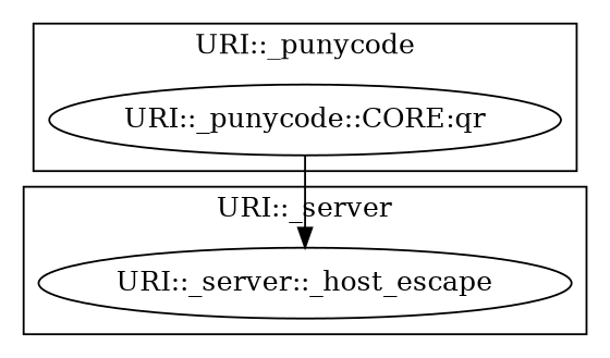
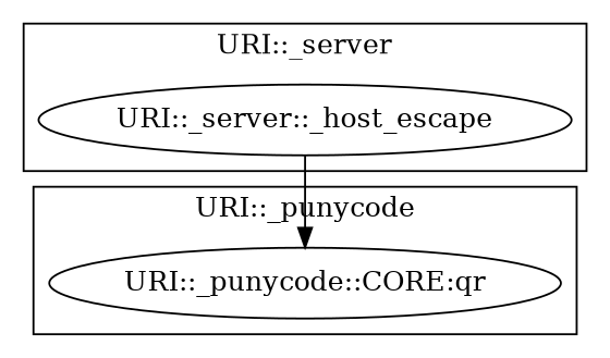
  digraph {
    "URI::_server::_host_escape"
    "URI::_punycode::CORE:qr"
    subgraph cluster_1 {
      label="URI::_server"
      "URI::_server::_host_escape"
    }
    subgraph cluster_2 {
      label="URI::_punycode"
      "URI::_punycode::CORE:qr"
    }
-   "URI::_punycode::CORE:qr" -> "URI::_server::_host_escape"
+   "URI::_server::_host_escape" -> "URI::_punycode::CORE:qr"
  }
